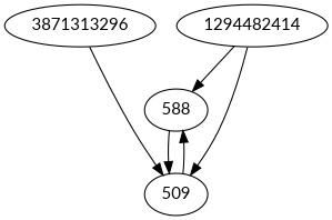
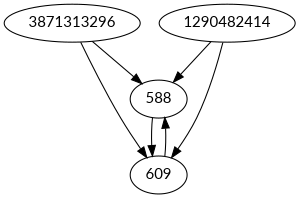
  strict digraph {
    fontname=Lato
    node [fontname=Lato]
    edge [fontname=Lato]
    n1 [label=588]
    3871313296
-   509
-   1290482414 [label=1294482414]
+   509 [label=609]
+   1290482414
    n1 -> 509
+   3871313296 -> n1
    3871313296 -> 509
    509 -> n1
    1290482414 -> n1
    1290482414 -> 509
  }
